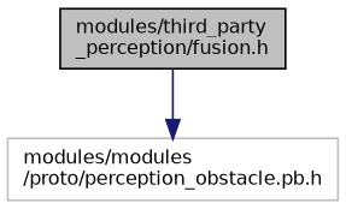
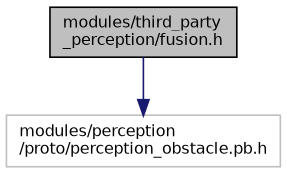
  digraph {
    fontname="DejaVu Sans"
    node [fontname="DejaVu Sans" fontsize=10 shape=record style=filled]
    n1 [color=black fillcolor=grey75 fontcolor=black height=0.2 label="modules/third_party\l_perception/fusion.h" width=0.4]
-   n2 [color=grey75 fillcolor=white height=0.2 label="modules/modules\l/proto/perception_obstacle.pb.h" width=0.4]
+   n2 [color=grey75 fillcolor=white height=0.2 label="modules/perception\l/proto/perception_obstacle.pb.h" width=0.4]
    n1 -> n2 [color=midnightblue fontname="DejaVu Sans" fontsize=10 labelfontname=Helvetica labelfontsize=10 style=solid]
  }
